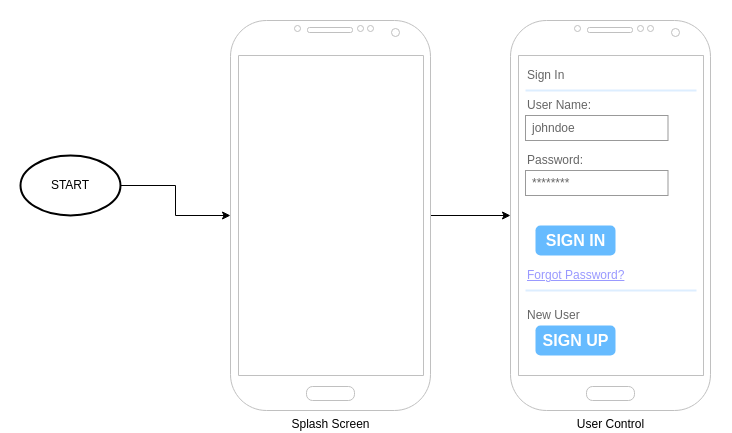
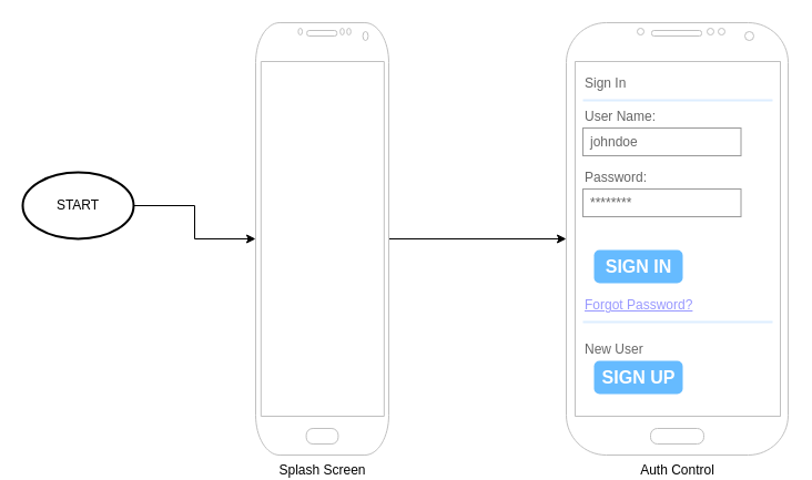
  <mxCell id="0" />
  <mxCell id="1" parent="0" />
  <mxCell id="2" style="edgeStyle=orthogonalEdgeStyle;rounded=0;orthogonalLoop=1;jettySize=auto;html=1;" edge="1" parent="1" source="3" target="5"><mxGeometry relative="1" as="geometry" /></mxCell>
  <mxCell id="3" value="START" style="strokeWidth=2;html=1;shape=mxgraph.flowchart.start_1;whiteSpace=wrap;" vertex="1" parent="1"><mxGeometry x="20" y="155" width="100" height="60" as="geometry" /></mxCell>
  <mxCell id="4" value="" style="edgeStyle=orthogonalEdgeStyle;rounded=0;orthogonalLoop=1;jettySize=auto;html=1;" edge="1" parent="1" source="5" target="19"><mxGeometry relative="1" as="geometry" /></mxCell>
- <mxCell id="5" value="Splash Screen" style="verticalLabelPosition=bottom;verticalAlign=top;html=1;shadow=0;dashed=0;strokeWidth=1;shape=mxgraph.android.phone2;strokeColor=#c0c0c0;" vertex="1" parent="1"><mxGeometry x="230" y="20" width="200" height="390" as="geometry" /></mxCell>
+ <mxCell id="5" value="Splash Screen" style="verticalLabelPosition=bottom;verticalAlign=top;html=1;shadow=0;dashed=0;strokeWidth=1;shape=mxgraph.android.phone2;strokeColor=#c0c0c0;" vertex="1" parent="1"><mxGeometry x="230" y="20" width="120" height="390" as="geometry" /></mxCell>
  <mxCell id="6" value="" style="group" vertex="1" connectable="0" parent="1"><mxGeometry x="510" y="20" width="200" height="390" as="geometry" /></mxCell>
  <mxCell id="7" value="" style="strokeWidth=1;shadow=0;dashed=0;align=center;html=1;shape=mxgraph.mockup.forms.rrect;rSize=0;strokeColor=#999999;fillColor=#ffffff;" vertex="1" parent="6"><mxGeometry x="5" y="35" width="190" height="320" as="geometry" /></mxCell>
  <mxCell id="8" value="Sign In" style="strokeWidth=1;shadow=0;dashed=0;align=center;html=1;shape=mxgraph.mockup.forms.anchor;fontSize=12;fontColor=#666666;align=left;resizeWidth=1;spacingLeft=0;" vertex="1" parent="7"><mxGeometry width="95" height="20" relative="1" as="geometry"><mxPoint x="10" y="10" as="offset" /></mxGeometry></mxCell>
  <mxCell id="9" value="" style="shape=line;strokeColor=#ddeeff;strokeWidth=2;html=1;resizeWidth=1;" vertex="1" parent="7"><mxGeometry width="171" height="10" relative="1" as="geometry"><mxPoint x="10" y="30" as="offset" /></mxGeometry></mxCell>
  <mxCell id="10" value="User Name:" style="strokeWidth=1;shadow=0;dashed=0;align=center;html=1;shape=mxgraph.mockup.forms.anchor;fontSize=12;fontColor=#666666;align=left;resizeWidth=1;spacingLeft=0;" vertex="1" parent="7"><mxGeometry width="95" height="20" relative="1" as="geometry"><mxPoint x="10" y="40" as="offset" /></mxGeometry></mxCell>
  <mxCell id="11" value="johndoe" style="strokeWidth=1;shadow=0;dashed=0;align=center;html=1;shape=mxgraph.mockup.forms.rrect;rSize=0;strokeColor=#999999;fontColor=#666666;align=left;spacingLeft=5;resizeWidth=1;" vertex="1" parent="7"><mxGeometry width="142.5" height="25" relative="1" as="geometry"><mxPoint x="10" y="60" as="offset" /></mxGeometry></mxCell>
  <mxCell id="12" value="Password:" style="strokeWidth=1;shadow=0;dashed=0;align=center;html=1;shape=mxgraph.mockup.forms.anchor;fontSize=12;fontColor=#666666;align=left;resizeWidth=1;spacingLeft=0;" vertex="1" parent="7"><mxGeometry width="95" height="20" relative="1" as="geometry"><mxPoint x="10" y="95" as="offset" /></mxGeometry></mxCell>
  <mxCell id="13" value="********" style="strokeWidth=1;shadow=0;dashed=0;align=center;html=1;shape=mxgraph.mockup.forms.rrect;rSize=0;strokeColor=#999999;fontColor=#666666;align=left;spacingLeft=5;resizeWidth=1;" vertex="1" parent="7"><mxGeometry width="142.5" height="25" relative="1" as="geometry"><mxPoint x="10" y="115" as="offset" /></mxGeometry></mxCell>
  <mxCell id="14" value="SIGN IN" style="strokeWidth=1;shadow=0;dashed=0;align=center;html=1;shape=mxgraph.mockup.forms.rrect;rSize=5;strokeColor=none;fontColor=#ffffff;fillColor=#66bbff;fontSize=16;fontStyle=1;" vertex="1" parent="7"><mxGeometry y="1" width="80" height="30" relative="1" as="geometry"><mxPoint x="20" y="-150" as="offset" /></mxGeometry></mxCell>
  <mxCell id="15" value="Forgot Password?" style="strokeWidth=1;shadow=0;dashed=0;align=center;html=1;shape=mxgraph.mockup.forms.anchor;fontSize=12;fontColor=#9999ff;align=left;spacingLeft=0;fontStyle=4;resizeWidth=1;" vertex="1" parent="7"><mxGeometry y="1" width="142.5" height="20" relative="1" as="geometry"><mxPoint x="10" y="-110" as="offset" /></mxGeometry></mxCell>
  <mxCell id="16" value="" style="shape=line;strokeColor=#ddeeff;strokeWidth=2;html=1;resizeWidth=1;" vertex="1" parent="7"><mxGeometry y="1" width="171" height="10" relative="1" as="geometry"><mxPoint x="10" y="-90" as="offset" /></mxGeometry></mxCell>
  <mxCell id="17" value="New User" style="strokeWidth=1;shadow=0;dashed=0;align=center;html=1;shape=mxgraph.mockup.forms.anchor;fontSize=12;fontColor=#666666;align=left;spacingLeft=0;resizeWidth=1;" vertex="1" parent="7"><mxGeometry y="1" width="142.5" height="20" relative="1" as="geometry"><mxPoint x="10" y="-70" as="offset" /></mxGeometry></mxCell>
  <mxCell id="18" value="SIGN UP" style="strokeWidth=1;shadow=0;dashed=0;align=center;html=1;shape=mxgraph.mockup.forms.rrect;rSize=5;strokeColor=none;fontColor=#ffffff;fillColor=#66bbff;fontSize=16;fontStyle=1;" vertex="1" parent="7"><mxGeometry y="1" width="80" height="30" relative="1" as="geometry"><mxPoint x="20" y="-50" as="offset" /></mxGeometry></mxCell>
- <mxCell id="19" value="&lt;div&gt;User Control&lt;/div&gt;" style="verticalLabelPosition=bottom;verticalAlign=top;html=1;shadow=0;dashed=0;strokeWidth=1;shape=mxgraph.android.phone2;strokeColor=#c0c0c0;" vertex="1" parent="6"><mxGeometry width="200" height="390" as="geometry" /></mxCell>
+ <mxCell id="19" value="&lt;div&gt;Auth Control&lt;/div&gt;" style="verticalLabelPosition=bottom;verticalAlign=top;html=1;shadow=0;dashed=0;strokeWidth=1;shape=mxgraph.android.phone2;strokeColor=#c0c0c0;" vertex="1" parent="6"><mxGeometry width="200" height="390" as="geometry" /></mxCell>
